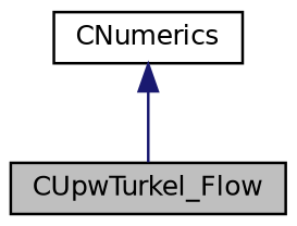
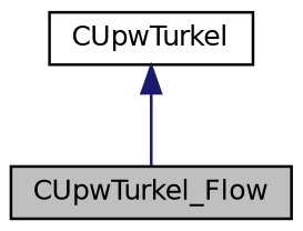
  digraph {
    node [color=black fontname=Helvetica fontsize=10 shape=record style=filled]
    n1 [fillcolor=grey75 fontcolor=black height=0.2 label=CUpwTurkel_Flow width=0.4]
-   n2 [fillcolor=white height=0.2 label=CNumerics width=0.4]
+   n2 [fillcolor=white height=0.2 label=CUpwTurkel width=0.4]
    n2 -> n1 [color=midnightblue dir=back fontname=Helvetica fontsize=10 labelfontname=Helvetica labelfontsize=10 style=solid]
  }
